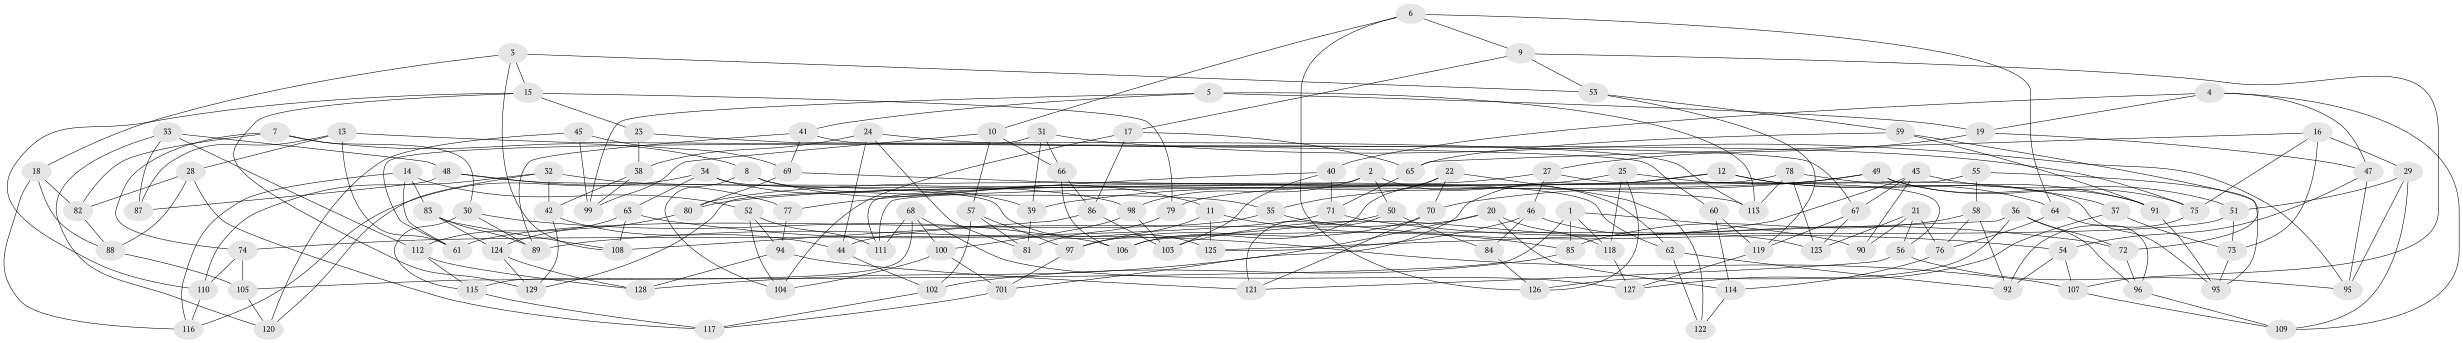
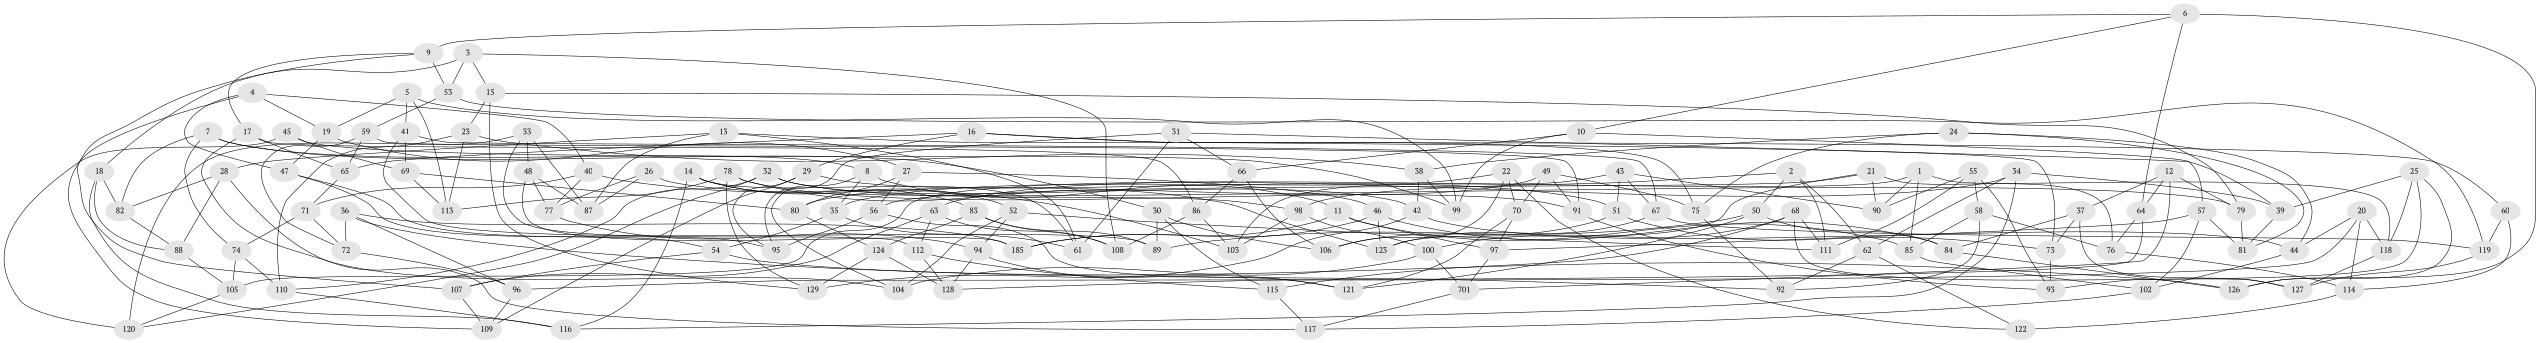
  graph {
    fontname="PT Serif"
    node [color=gray90 fontname="PT Serif" style=filled]
    edge [fontname="PT Serif"]
    1
    85
    90
    105
    118
    102
    120
    127
    2
    50
    62
    98
    111
    89
    84
    121
    122
    92
    103
    100
    3
    15
    18
    53
    108
    79
    23
    129
    82
    116
    88
    59
    119
    4
    19
    40
    47
    109
    27
    77
    71
    95
    54
    5
    41
    99
    113
    67
    69
    6
    9
    10
    64
    126
    17
    107
    57
    66
    76
    96
    7
    8
    30
    74
    11
    35
    104
    106
    115
    110
    97
-   125
+   125 [label=185]
    61
    65
    86
    81
    n77 [label=701]
    12
    37
    73
    117
    13
    28
    60
    87
    114
    14
    52
    83
    94
    124
    38
    16
    29
    75
    51
    93
    56
    46
    80
    20
    44
    128
    21
    123
    22
    70
    42
    24
    25
    39
+   26
    31
    32
    33
    48
    112
    34
    63
    36
    72
    43
    45
    49
    91
    55
    58
    68
    78
    1 -- 85
    1 -- 90
    1 -- 105
    1 -- 118
    85 -- 102
    105 -- 120
    118 -- 127
    102 -- 117
    2 -- 50
    2 -- 62
    2 -- 98
    2 -- 111
    50 -- 89
    50 -- 84
    50 -- 121
    62 -- 122
    62 -- 92
    98 -- 103
    98 -- 100
    84 -- 126
    100 -- 104
    100 -- n77
    3 -- 15
    3 -- 18
    3 -- 53
    3 -- 108
    15 -- 79
    15 -- 23
    15 -- 129
    18 -- 82
    18 -- 116
    18 -- 88
    53 -- 59
    53 -- 119
    79 -- 81
    23 -- 113
-   15 -- 110
+   23 -- 110
    23 -- 38
    82 -- 88
    88 -- 105
    59 -- 65
    59 -- 72
    59 -- 91
    119 -- 127
    4 -- 19
    4 -- 40
    4 -- 47
    4 -- 109
    19 -- 47
    19 -- 27
    40 -- 103
    40 -- 77
    40 -- 71
    47 -- 95
    47 -- 54
    27 -- 56
    27 -- 46
    27 -- 80
    77 -- 94
    71 -- 74
    71 -- 72
    54 -- 92
    54 -- 107
    5 -- 19
    5 -- 41
    5 -- 99
    5 -- 113
    41 -- 89
    41 -- 67
    41 -- 69
    67 -- 119
    67 -- 123
    69 -- 113
    69 -- 80
    6 -- 9
    6 -- 10
    6 -- 64
    6 -- 126
    9 -- 53
    9 -- 17
    9 -- 107
    10 -- 99
    10 -- 57
    10 -- 66
    64 -- 76
    64 -- 96
    17 -- 104
    17 -- 65
    17 -- 86
    107 -- 109
    57 -- 102
    57 -- 97
    57 -- 81
    66 -- 106
    66 -- 86
    76 -- 114
    96 -- 109
    7 -- 82
    7 -- 8
    7 -- 30
    7 -- 74
    8 -- 11
    8 -- 35
    8 -- 104
    30 -- 89
    30 -- 106
    30 -- 115
    74 -- 105
    74 -- 110
    11 -- 85
    11 -- 97
    11 -- 125
    35 -- 54
    35 -- 61
    115 -- 117
    110 -- 116
    97 -- n77
    65 -- 71
    86 -- 103
    86 -- 108
    n77 -- 117
    12 -- 79
    12 -- 64
    12 -- n77
    12 -- 37
    37 -- 127
+   37 -- 84
    37 -- 73
    73 -- 93
    13 -- 61
    13 -- 28
    13 -- 60
    13 -- 87
    28 -- 82
    28 -- 88
    28 -- 117
    60 -- 119
    60 -- 114
    114 -- 122
    14 -- 116
    14 -- 61
    14 -- 52
    14 -- 83
    52 -- 111
    52 -- 104
    52 -- 94
    83 -- 89
    83 -- 108
    83 -- 124
    94 -- 121
    94 -- 128
    124 -- 129
    124 -- 128
    38 -- 99
    38 -- 42
    16 -- 65
    16 -- 73
    16 -- 29
    16 -- 75
    29 -- 109
    29 -- 95
    29 -- 51
    75 -- 92
    51 -- 106
    51 -- 73
    56 -- 121
    56 -- 95
    46 -- 84
    46 -- 125
    46 -- 123
    80 -- 124
    20 -- 118
    20 -- 114
    20 -- 44
    20 -- 128
    44 -- 102
    21 -- 90
    21 -- 76
    21 -- 56
    21 -- 123
    22 -- 122
    22 -- 35
    22 -- 106
    22 -- 70
    70 -- 121
    70 -- 97
    42 -- 129
    42 -- 44
    24 -- 81
    24 -- 38
    24 -- 75
    24 -- 44
    25 -- 118
    25 -- 126
    25 -- 93
    25 -- 39
    39 -- 81
+   26 -- 79
+   26 -- 77
+   26 -- 87
    31 -- 95
    31 -- 66
    31 -- 61
    31 -- 39
    32 -- 120
    32 -- 98
    32 -- 110
    32 -- 42
    33 -- 120
    33 -- 87
    33 -- 48
    33 -- 112
    48 -- 77
    48 -- 125
    48 -- 87
    112 -- 115
    112 -- 128
    34 -- 62
    34 -- 116
    34 -- 39
    34 -- 63
    63 -- 108
    63 -- 107
    63 -- 112
    36 -- 126
    36 -- 96
    36 -- 125
    36 -- 72
    72 -- 96
    43 -- 90
    43 -- 103
    43 -- 67
    43 -- 51
    45 -- 120
    45 -- 99
    45 -- 69
    49 -- 75
    49 -- 80
    49 -- 70
    49 -- 91
    91 -- 93
+   55 -- 90
    55 -- 111
    55 -- 93
    55 -- 58
    58 -- 85
    58 -- 92
    58 -- 76
    68 -- 127
    68 -- 111
    68 -- 100
    68 -- 115
    78 -- 129
    78 -- 113
    78 -- 123
    78 -- 91
  }
